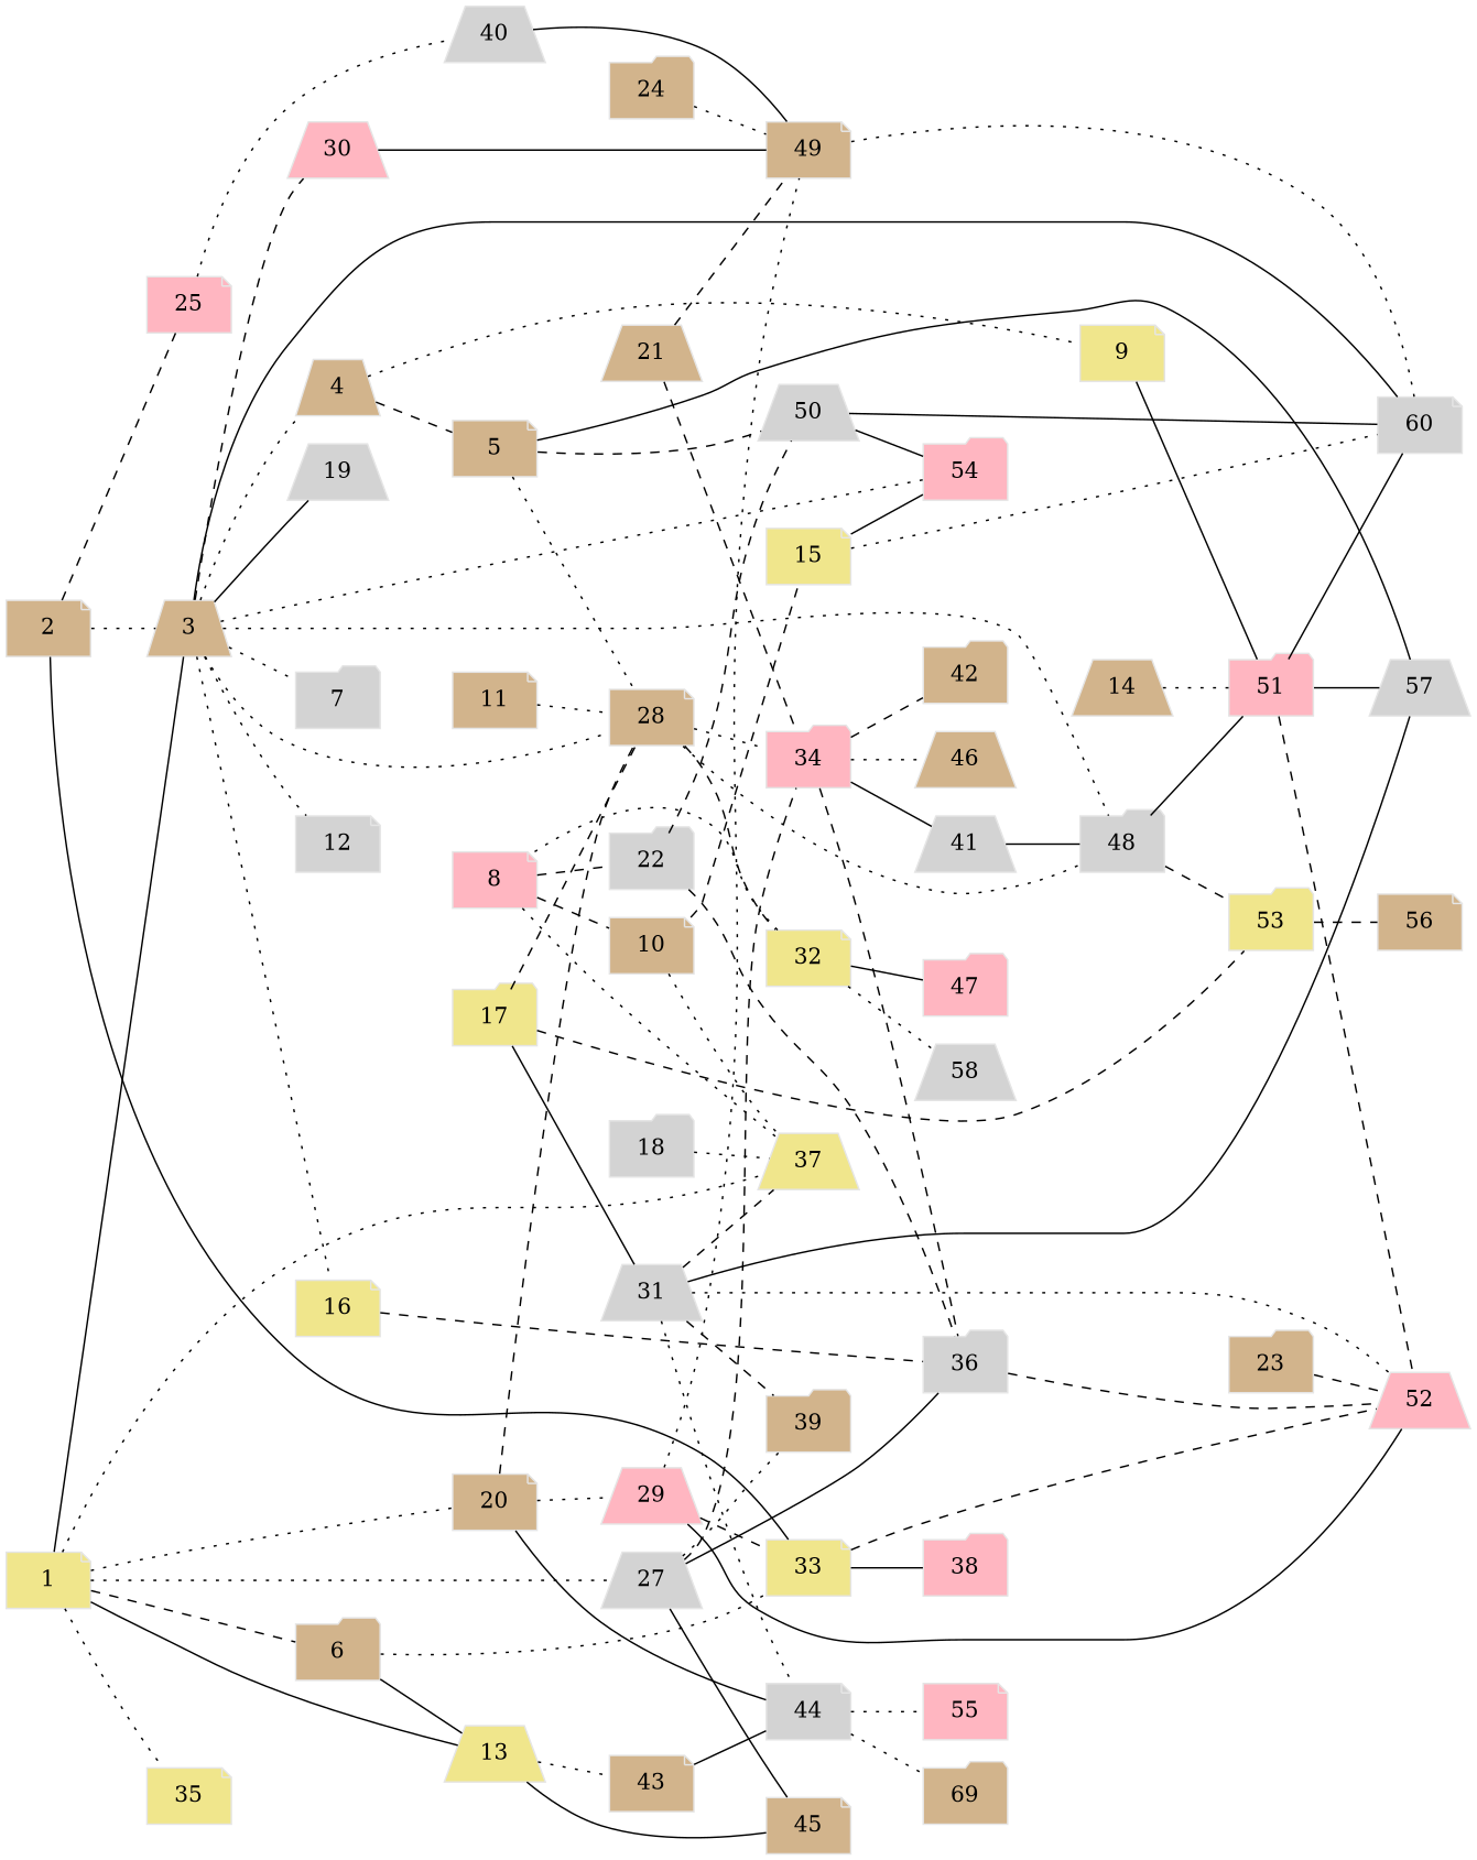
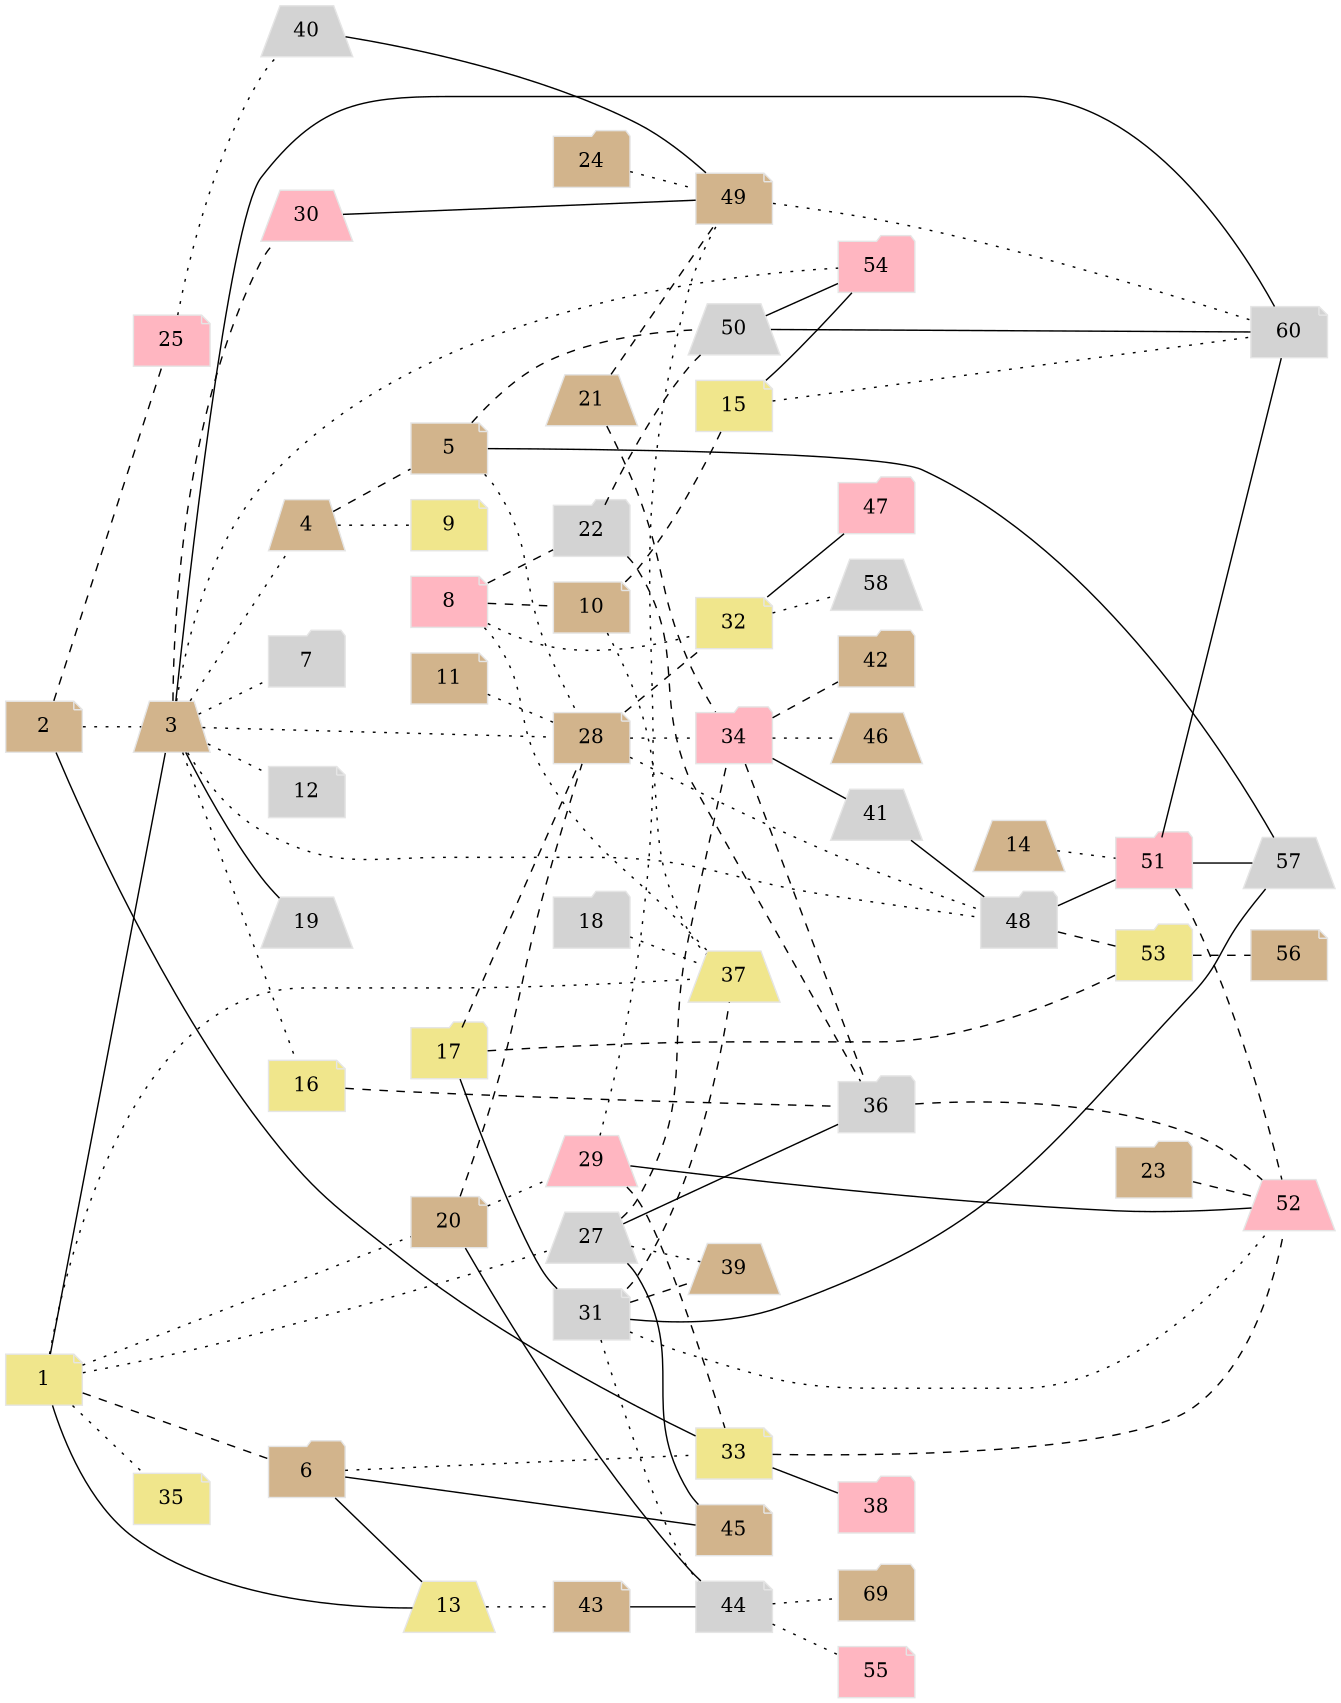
  graph {
    rankdir=LR
    node [color=gray90 fillcolor=tan shape=note style=filled]
    edge [style=dotted weight=1.0]
    1 [fillcolor=khaki]
    3 [shape=trapezium]
    6 [shape=folder]
    13 [fillcolor=khaki shape=trapezium]
    20
    27 [fillcolor=lightgrey shape=trapezium]
    35 [fillcolor=khaki]
    37 [fillcolor=khaki shape=trapezium]
    4 [shape=trapezium]
    7 [fillcolor=lightgrey shape=folder]
    12 [fillcolor=lightgrey]
    16 [fillcolor=khaki]
    19 [fillcolor=lightgrey shape=trapezium]
    28
    30 [fillcolor=lightpink shape=trapezium]
    48 [fillcolor=lightgrey shape=folder]
    54 [fillcolor=lightpink shape=folder]
    60 [fillcolor=lightgrey]
    33 [fillcolor=khaki]
    45
    43
    29 [fillcolor=lightpink shape=trapezium]
    44 [fillcolor=lightgrey]
    36 [fillcolor=lightgrey shape=folder]
    34 [fillcolor=lightpink shape=folder]
-   39 [shape=folder]
+   39 [shape=trapezium]
    2
    25 [fillcolor=lightpink]
    40 [fillcolor=lightgrey shape=trapezium]
    52 [fillcolor=lightpink shape=trapezium]
    38 [fillcolor=lightpink shape=folder]
    5
    9 [fillcolor=khaki]
    32 [fillcolor=khaki]
    49
    51 [fillcolor=lightpink shape=folder]
    53 [fillcolor=khaki shape=folder]
    50 [fillcolor=lightgrey shape=trapezium]
    57 [fillcolor=lightgrey shape=trapezium]
    8 [fillcolor=lightpink]
    10
    22 [fillcolor=lightgrey shape=folder]
    15 [fillcolor=khaki]
    47 [fillcolor=lightpink shape=folder]
    58 [fillcolor=lightgrey shape=trapezium]
    11
    14 [shape=trapezium]
    17 [fillcolor=khaki shape=folder]
-   31 [fillcolor=lightgrey shape=trapezium]
+   31 [fillcolor=lightgrey]
    56
    18 [fillcolor=lightgrey shape=folder]
    55 [fillcolor=lightpink]
    n53 [label=69 shape=folder]
    21 [shape=trapezium]
    41 [fillcolor=lightgrey shape=trapezium]
    42 [shape=folder]
    46 [shape=trapezium]
    23 [shape=folder]
    24 [shape=folder]
    1 -- 3 [style=solid]
    1 -- 6 [style=dashed]
    1 -- 13 [style=solid]
    1 -- 20
    1 -- 27
    1 -- 35
    1 -- 37
    3 -- 4
    3 -- 7
    3 -- 12
    3 -- 16
    3 -- 19 [style=solid]
    3 -- 28
    3 -- 30 [style=dashed]
    3 -- 48
    3 -- 54
    3 -- 60 [style=solid]
    6 -- 13 [style=solid]
    6 -- 33
-   13 -- 45 [style=solid]
+   6 -- 45 [style=solid]
    13 -- 43
    20 -- 28 [style=dashed]
    20 -- 29
    20 -- 44 [style=solid]
    27 -- 45 [style=solid]
    27 -- 36 [style=solid]
    27 -- 34 [style=dashed]
    27 -- 39
    4 -- 5 [style=dashed]
    4 -- 9
    16 -- 36 [style=dashed]
    28 -- 48
    28 -- 34
    28 -- 32 [style=dashed]
    30 -- 49 [style=solid]
    48 -- 51 [style=solid]
    48 -- 53 [style=dashed]
    33 -- 52 [style=dashed]
    33 -- 38 [style=solid]
    43 -- 44 [style=solid]
    29 -- 33 [style=dashed]
    29 -- 52 [style=solid]
    29 -- 49
    44 -- 55
    44 -- n53
    36 -- 52 [style=dashed]
    34 -- 36 [style=dashed]
    34 -- 41 [style=solid]
    34 -- 42 [style=dashed]
    34 -- 46
    2 -- 3
    2 -- 33 [style=solid]
    2 -- 25 [style=dashed]
    25 -- 40
    40 -- 49 [style=solid]
    5 -- 28
    5 -- 50 [style=dashed]
    5 -- 57 [style=solid]
-   9 -- 51 [style=solid]
    32 -- 47 [style=solid]
    32 -- 58
    49 -- 60
    51 -- 60 [style=solid]
    51 -- 52 [style=dashed]
    51 -- 57 [style=solid]
    53 -- 56 [style=dashed]
    50 -- 54 [style=solid]
    50 -- 60 [style=solid]
    8 -- 37
    8 -- 32
    8 -- 10 [style=dashed]
    8 -- 22 [style=dashed]
    10 -- 37
    10 -- 15 [style=dashed]
    22 -- 36 [style=dashed]
    22 -- 50 [style=dashed]
    15 -- 54 [style=solid]
    15 -- 60
    11 -- 28
    14 -- 51
    17 -- 28 [style=dashed]
    17 -- 53 [style=dashed]
    17 -- 31 [style=solid]
    31 -- 37 [style=dashed]
    31 -- 44 [weight=2.0]
    31 -- 39 [style=dashed]
    31 -- 52
    31 -- 57 [style=solid]
    18 -- 37
    21 -- 34 [style=dashed]
    21 -- 49 [style=dashed]
    41 -- 48 [style=solid]
    23 -- 52 [style=dashed]
    24 -- 49
  }
